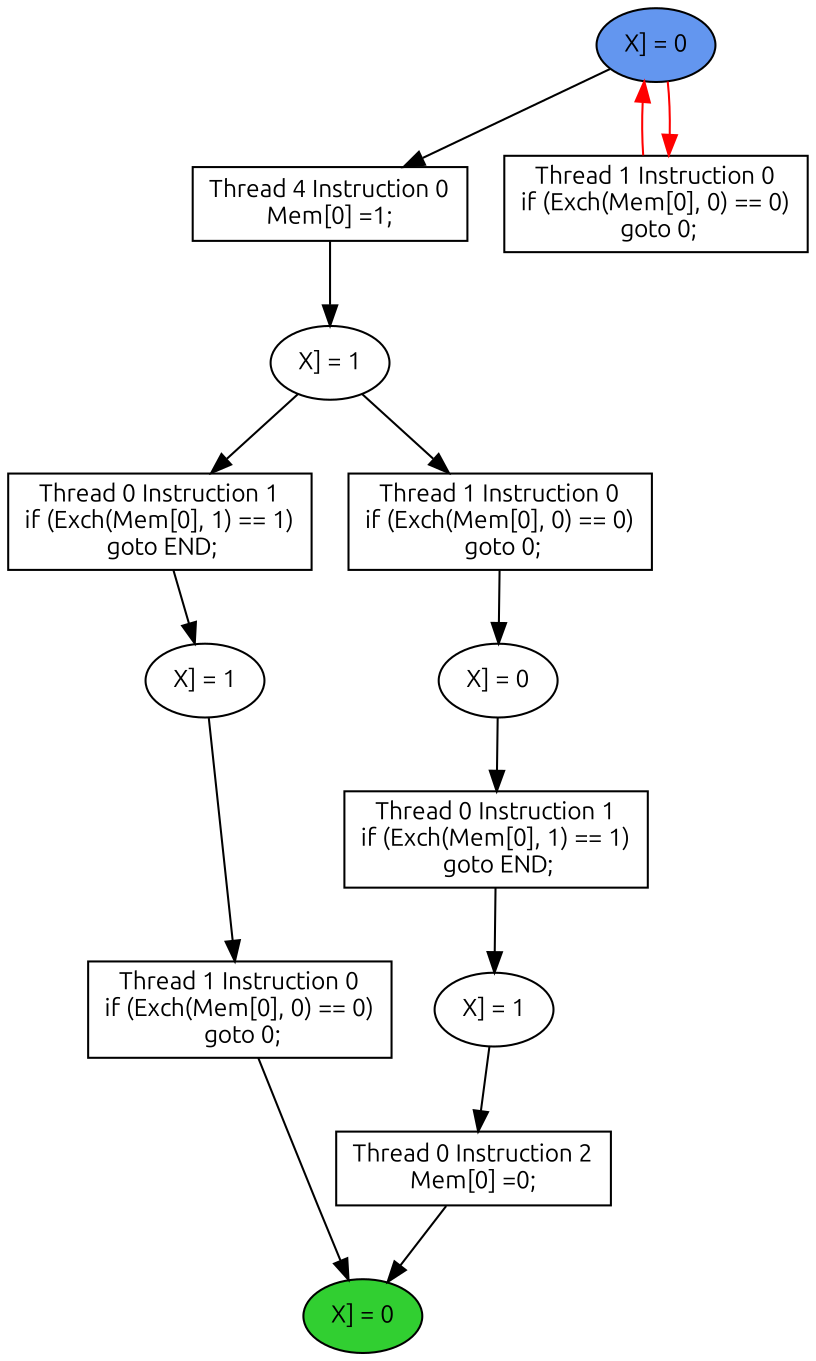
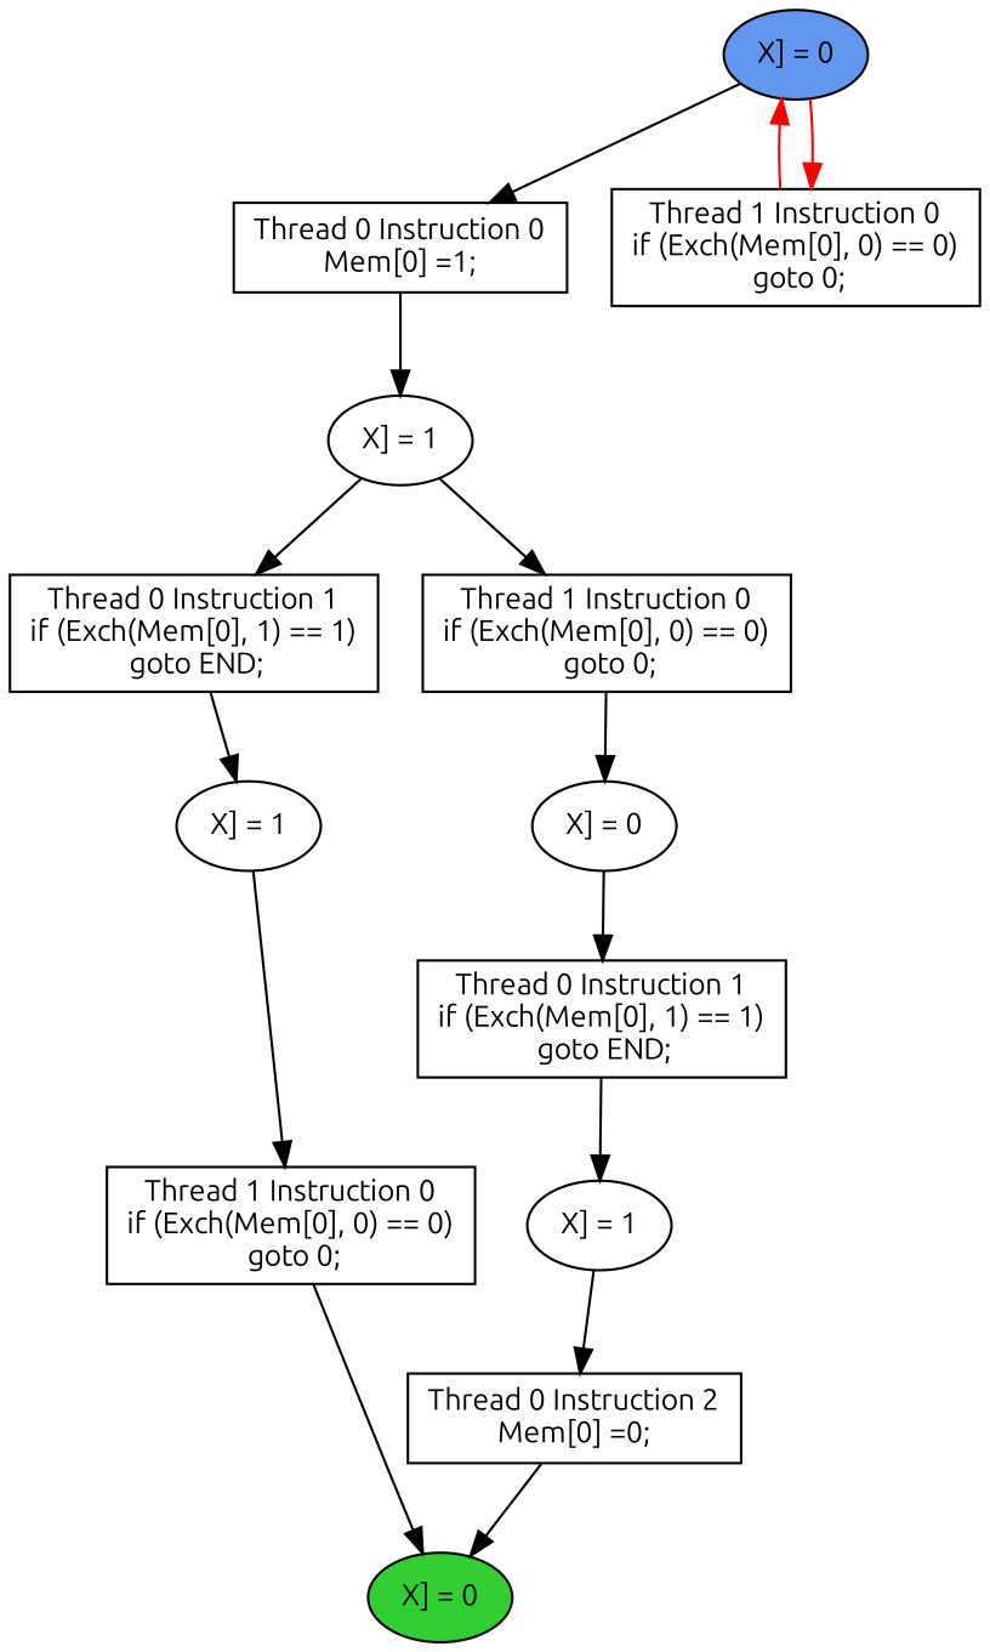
  digraph {
    fontsize=12
    rankdir=TB
    fontname=Ubuntu
    node [fillcolor="#ffffff" fontcolor="#000000" fontsize=12 shape=box style="filled, solid" fontname=Ubuntu]
    edge [color="#000000" dir=forward fontcolor="#ffffff" fontsize=12 style=solid uuid="<A6, START>" weight=1 fontname=Ubuntu]
-   n1 [label="Thread 4 Instruction 0\nMem[0] =1;" uuid=A0]
+   n1 [label="Thread 0 Instruction 0\nMem[0] =1;" uuid=A0]
    n2 [label="X] = 1" shape=ellipse uuid=S3]
    n3 [label="Thread 0 Instruction 1\nif (Exch(Mem[0], 1) == 1)\n goto END;" uuid=A3]
    n4 [label="Thread 1 Instruction 0\nif (Exch(Mem[0], 0) == 0)\n goto 0;" uuid=A5]
    n5 [label="Thread 0 Instruction 2\nMem[0] =0;" uuid=A1]
    n6 [fillcolor="#31cf31" label="X] = 0" shape=ellipse uuid=END]
    n7 [label="Thread 0 Instruction 1\nif (Exch(Mem[0], 1) == 1)\n goto END;" uuid=A2]
    n8 [label="X] = 1" shape=ellipse uuid=S2]
    n9 [label="X] = 1" shape=ellipse uuid=S1]
    n10 [label="Thread 1 Instruction 0\nif (Exch(Mem[0], 0) == 0)\n goto 0;" uuid=A4]
    n11 [label="X] = 0" shape=ellipse uuid=S0]
    n12 [fillcolor="#6396ef" label="X] = 0" shape=ellipse uuid=START]
    n13 [label="Thread 1 Instruction 0\nif (Exch(Mem[0], 0) == 0)\n goto 0;" uuid=A6]
    n1 -> n2 [uuid="<A0, S3>"]
    n2 -> n3 [uuid="<A3, S3>"]
    n2 -> n4 [uuid="<A5, S3>"]
    n3 -> n9 [uuid="<A3, S1>"]
    n4 -> n11 [uuid="<A5, S0>"]
    n5 -> n6 [uuid="<A1, END>"]
    n7 -> n8 [uuid="<A2, S2>"]
    n8 -> n5 [uuid="<A1, S2>"]
    n9 -> n10 [uuid="<A4, S1>"]
    n10 -> n6 [uuid="<A4, END>"]
    n11 -> n7 [uuid="<A2, S0>"]
    n12 -> n1 [uuid="<A0, START>"]
    n12 -> n13 [color="#ff0000" dir=back]
    n12 -> n13 [color="#ff0000"]
  }
